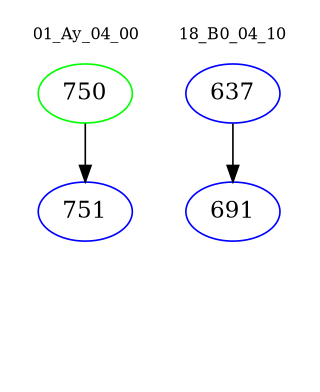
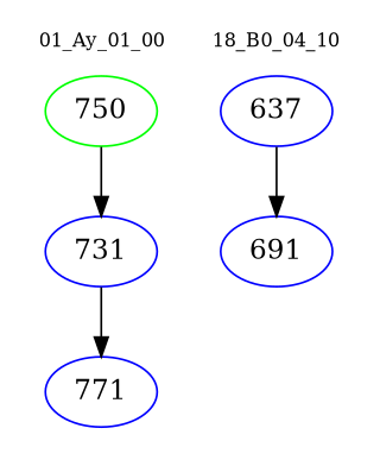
  digraph {
    node [color=blue]
    edge [color=black]
    n1 [color=green label=750]
-   n2 [label=751]
+   n2 [label=731]
+   n3 [label=771]
    n4 [label=637]
    n5 [label=691]
    subgraph cluster_1 {
      color=white
      fontsize=10
-     label="01_Ay_04_00"
+     label="01_Ay_01_00"
      n1
      n2
+     n3
    }
    subgraph cluster_2 {
      color=white
      fontsize=10
      label="18_B0_04_10"
      n4
      n5
    }
    n1 -> n2
+   n2 -> n3
    n4 -> n5
  }
